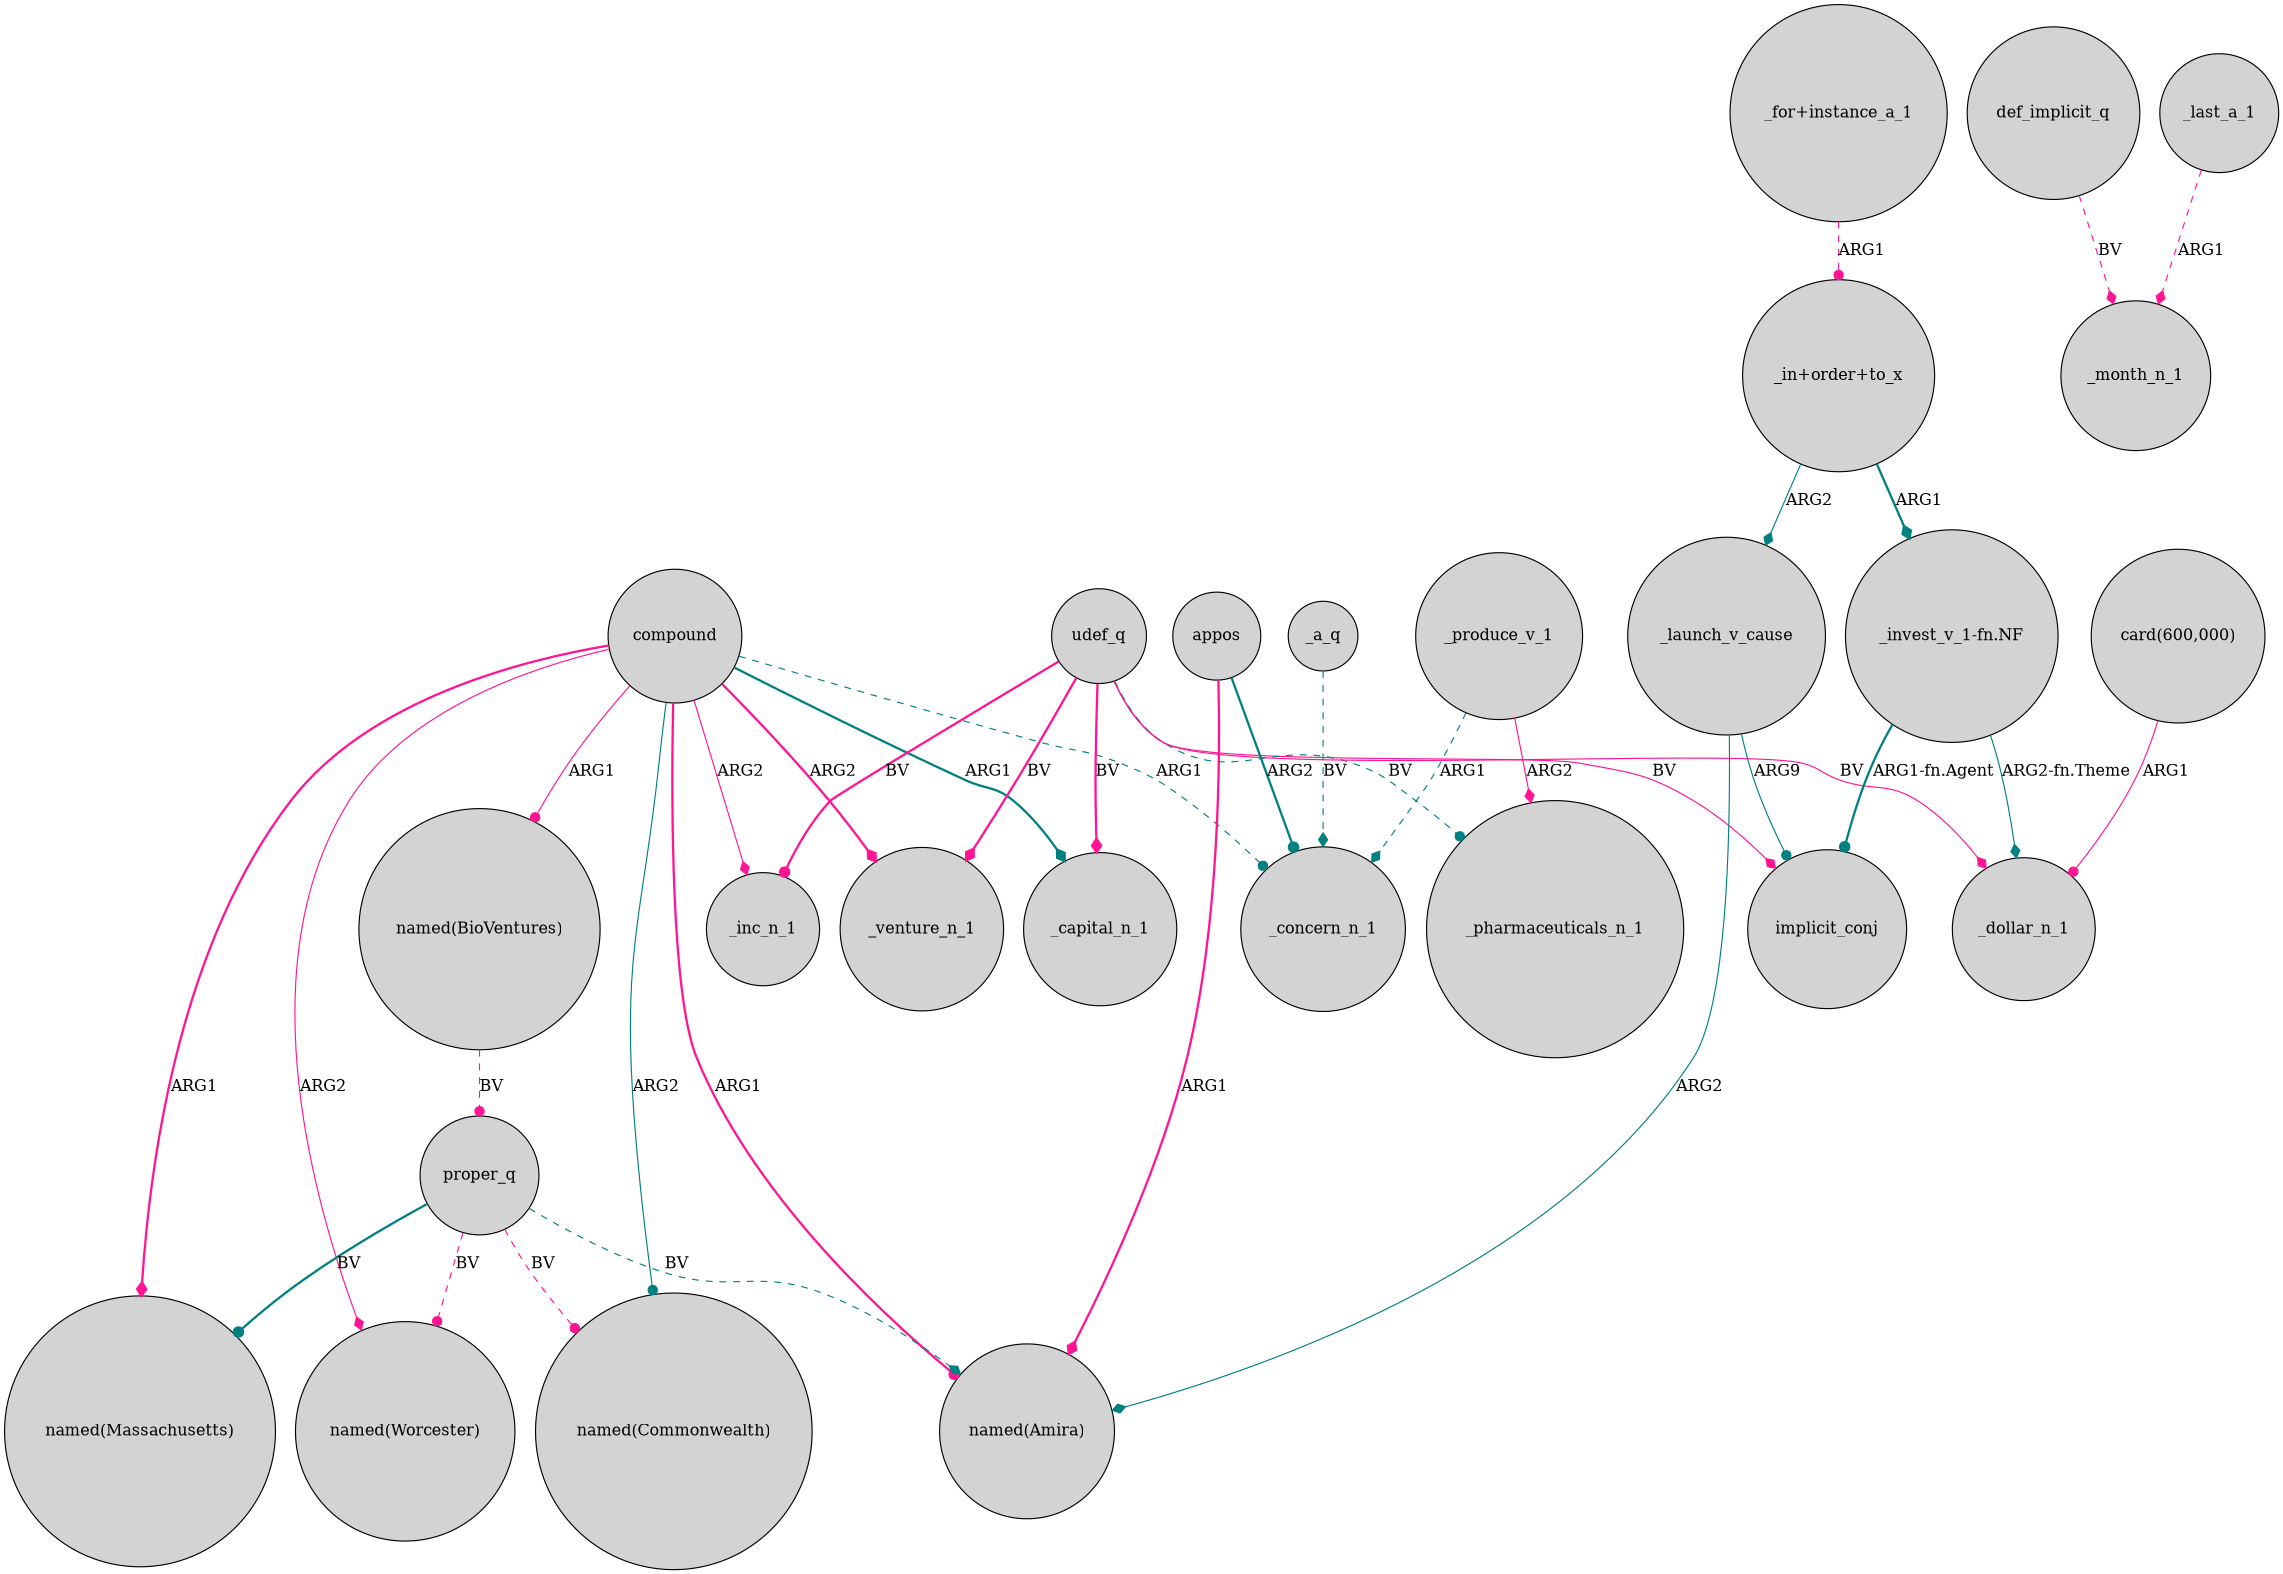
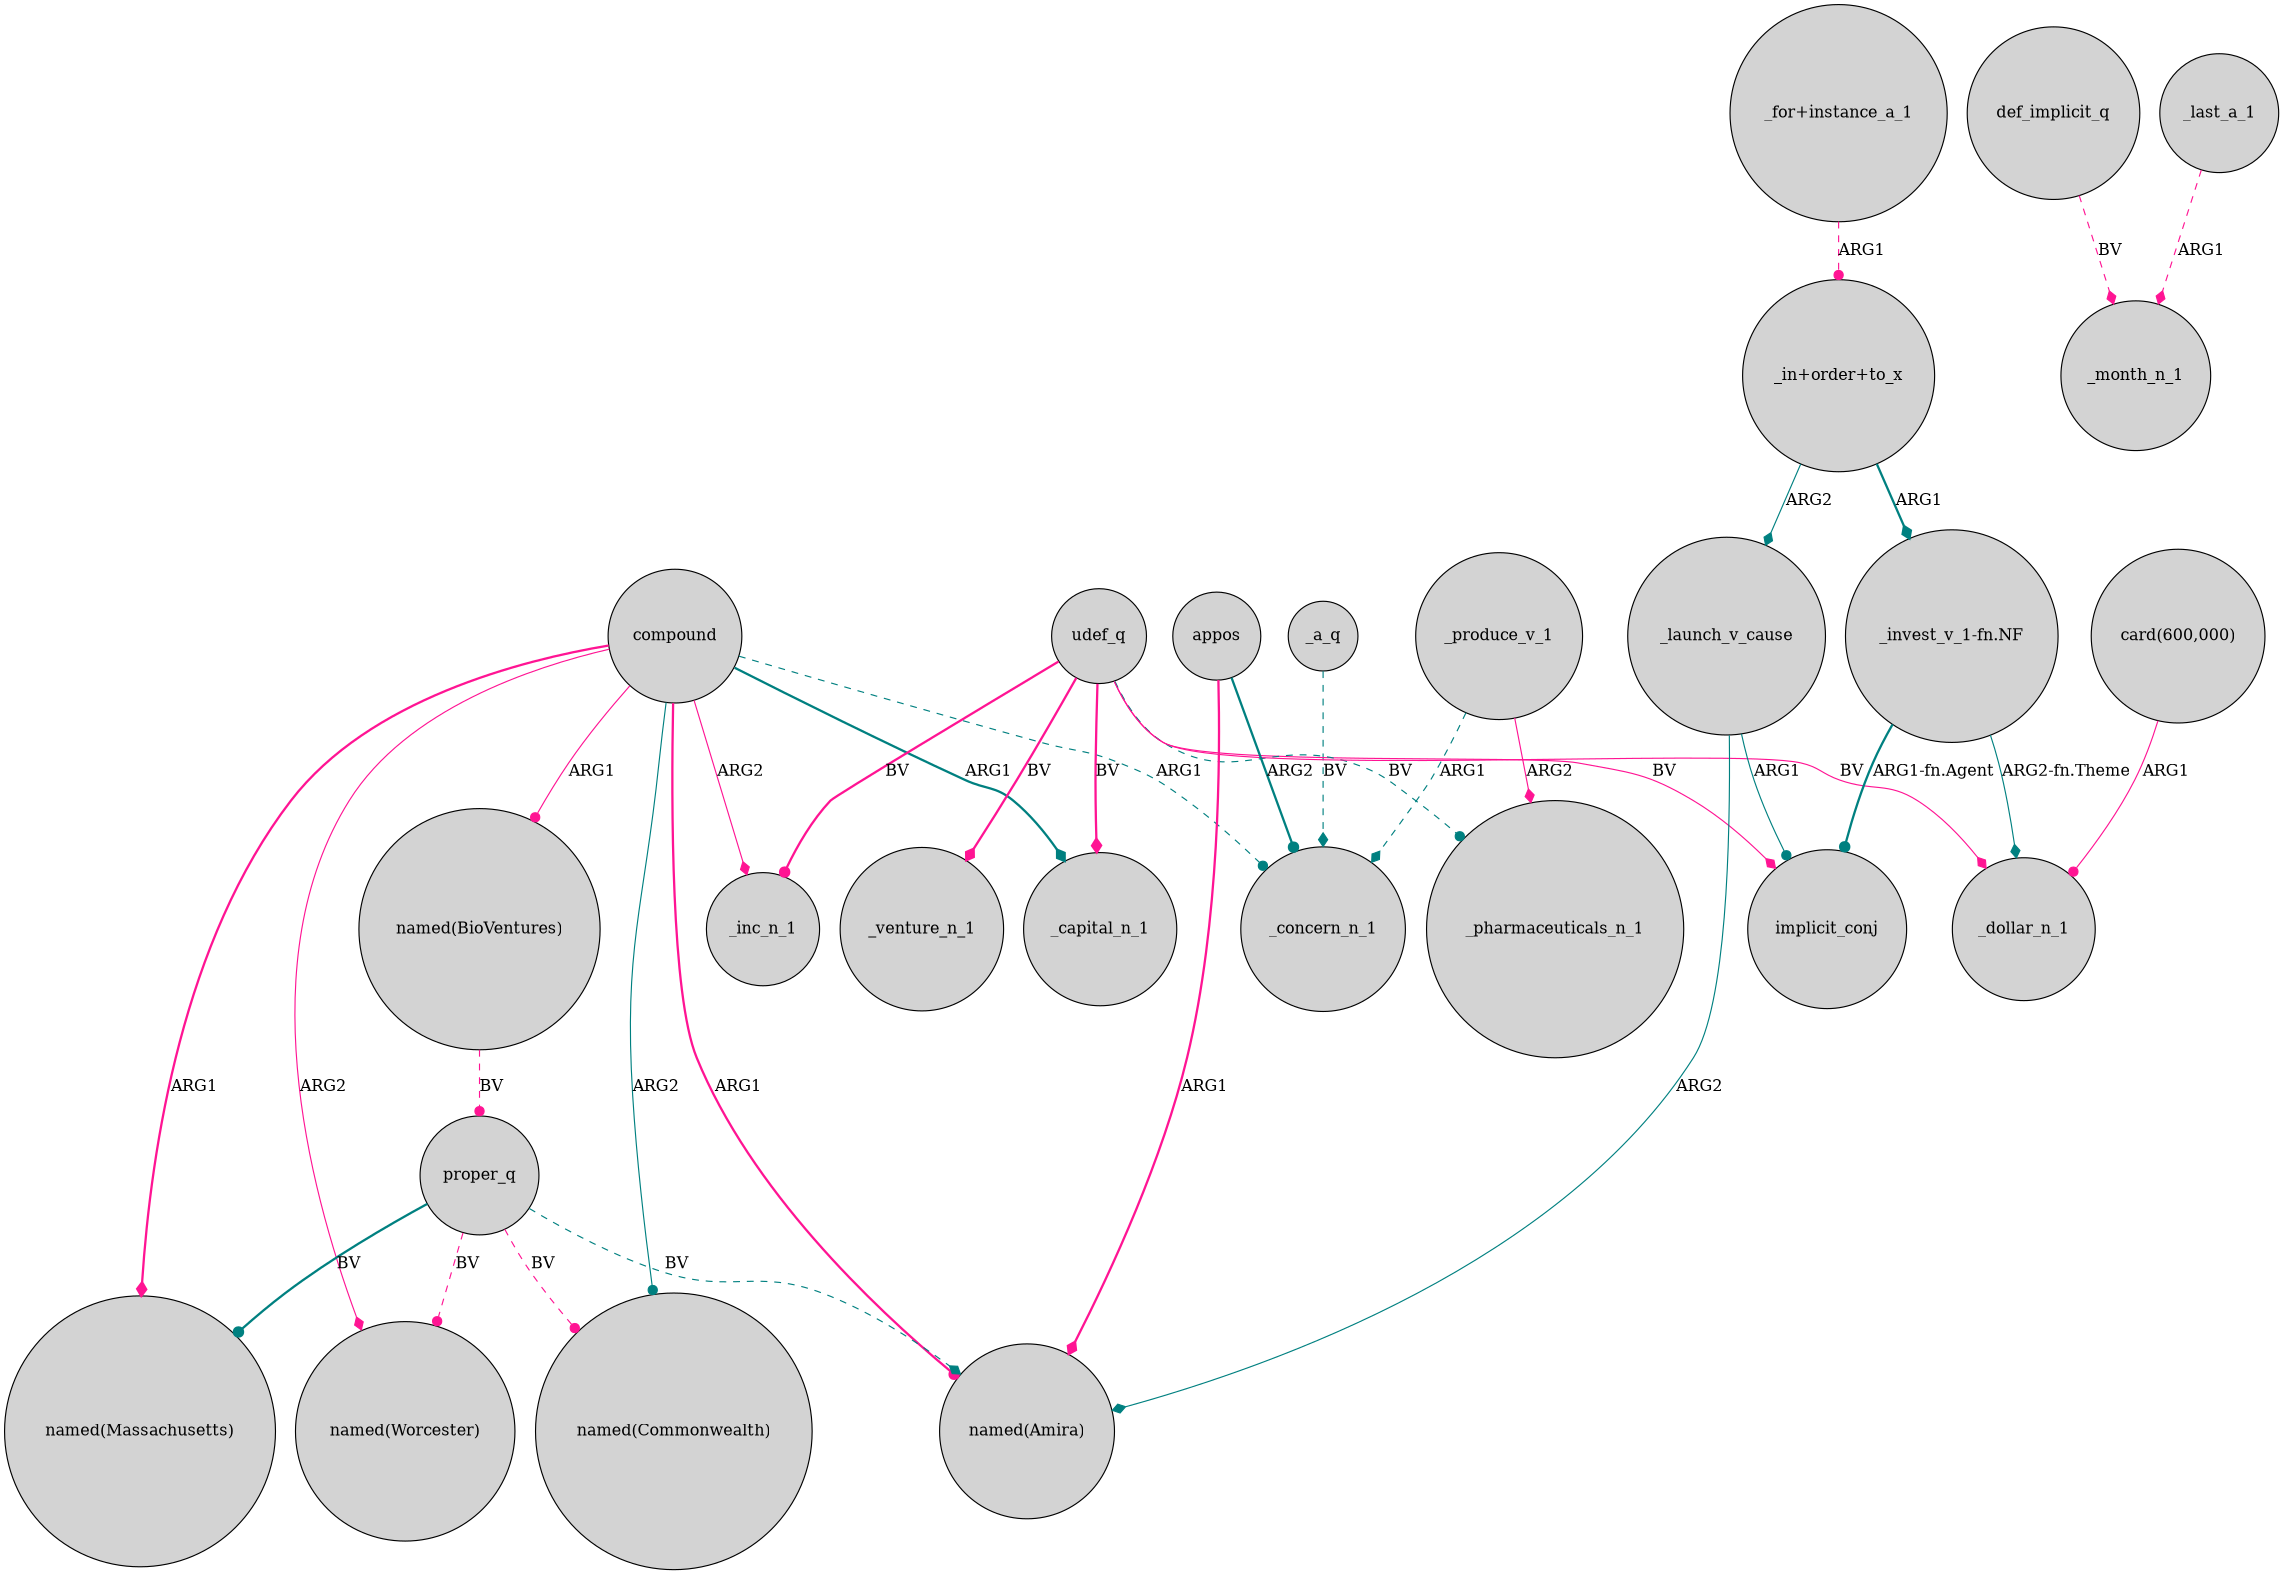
  digraph {
    node [shape=circle style=filled]
    edge [arrowhead=diamond color=deeppink style=bold]
    compound
    _venture_n_1
    "named(Worcester)"
    _concern_n_1
    _inc_n_1
    "named(Commonwealth)"
    "named(Amira)"
    "named(BioVentures)"
    _capital_n_1
    "named(Massachusetts)"
    proper_q
    _a_q
    def_implicit_q
    _month_n_1
    udef_q
    implicit_conj
    _pharmaceuticals_n_1
    _dollar_n_1
    _launch_v_cause
    _produce_v_1
    "_for+instance_a_1"
    "_in+order+to_x"
    "_invest_v_1-fn.NF"
    appos
    "card(600,000)"
    _last_a_1
-   compound -> _venture_n_1 [label=ARG2]
    compound -> "named(Worcester)" [label=ARG2 style=solid]
    compound -> _concern_n_1 [arrowhead=dot color=teal label=ARG1 style=dashed]
    compound -> _inc_n_1 [label=ARG2 style=solid]
    compound -> "named(Commonwealth)" [arrowhead=dot color=teal label=ARG2 style=solid]
    compound -> "named(Amira)" [arrowhead=dot label=ARG1]
    compound -> "named(BioVentures)" [arrowhead=dot label=ARG1 style=solid]
    compound -> _capital_n_1 [color=teal label=ARG1]
    compound -> "named(Massachusetts)" [label=ARG1]
    "named(BioVentures)" -> proper_q [arrowhead=dot label=BV style=dashed]
    proper_q -> "named(Worcester)" [arrowhead=dot label=BV style=dashed]
    proper_q -> "named(Commonwealth)" [arrowhead=dot label=BV style=dashed]
    proper_q -> "named(Amira)" [color=teal label=BV style=dashed]
    proper_q -> "named(Massachusetts)" [arrowhead=dot color=teal label=BV]
    _a_q -> _concern_n_1 [color=teal label=BV style=dashed]
    def_implicit_q -> _month_n_1 [label=BV style=dashed]
    udef_q -> _venture_n_1 [label=BV]
    udef_q -> _inc_n_1 [arrowhead=dot label=BV]
    udef_q -> _capital_n_1 [label=BV]
    udef_q -> implicit_conj [label=BV style=solid]
    udef_q -> _pharmaceuticals_n_1 [arrowhead=dot color=teal label=BV style=dashed]
    udef_q -> _dollar_n_1 [label=BV style=solid]
    _launch_v_cause -> "named(Amira)" [color=teal label=ARG2 style=solid]
-   _launch_v_cause -> implicit_conj [arrowhead=dot color=teal label=ARG9 style=solid]
+   _launch_v_cause -> implicit_conj [arrowhead=dot color=teal label=ARG1 style=solid]
    _produce_v_1 -> _concern_n_1 [color=teal label=ARG1 style=dashed]
    _produce_v_1 -> _pharmaceuticals_n_1 [label=ARG2 style=solid]
    "_for+instance_a_1" -> "_in+order+to_x" [arrowhead=dot label=ARG1 style=dashed]
    "_in+order+to_x" -> _launch_v_cause [color=teal label=ARG2 style=solid]
    "_in+order+to_x" -> "_invest_v_1-fn.NF" [color=teal label=ARG1]
    "_invest_v_1-fn.NF" -> implicit_conj [arrowhead=dot color=teal label="ARG1-fn.Agent"]
    "_invest_v_1-fn.NF" -> _dollar_n_1 [color=teal label="ARG2-fn.Theme" style=solid]
    appos -> _concern_n_1 [arrowhead=dot color=teal label=ARG2]
    appos -> "named(Amira)" [label=ARG1]
    "card(600,000)" -> _dollar_n_1 [arrowhead=dot label=ARG1 style=solid]
    _last_a_1 -> _month_n_1 [label=ARG1 style=dashed]
  }
